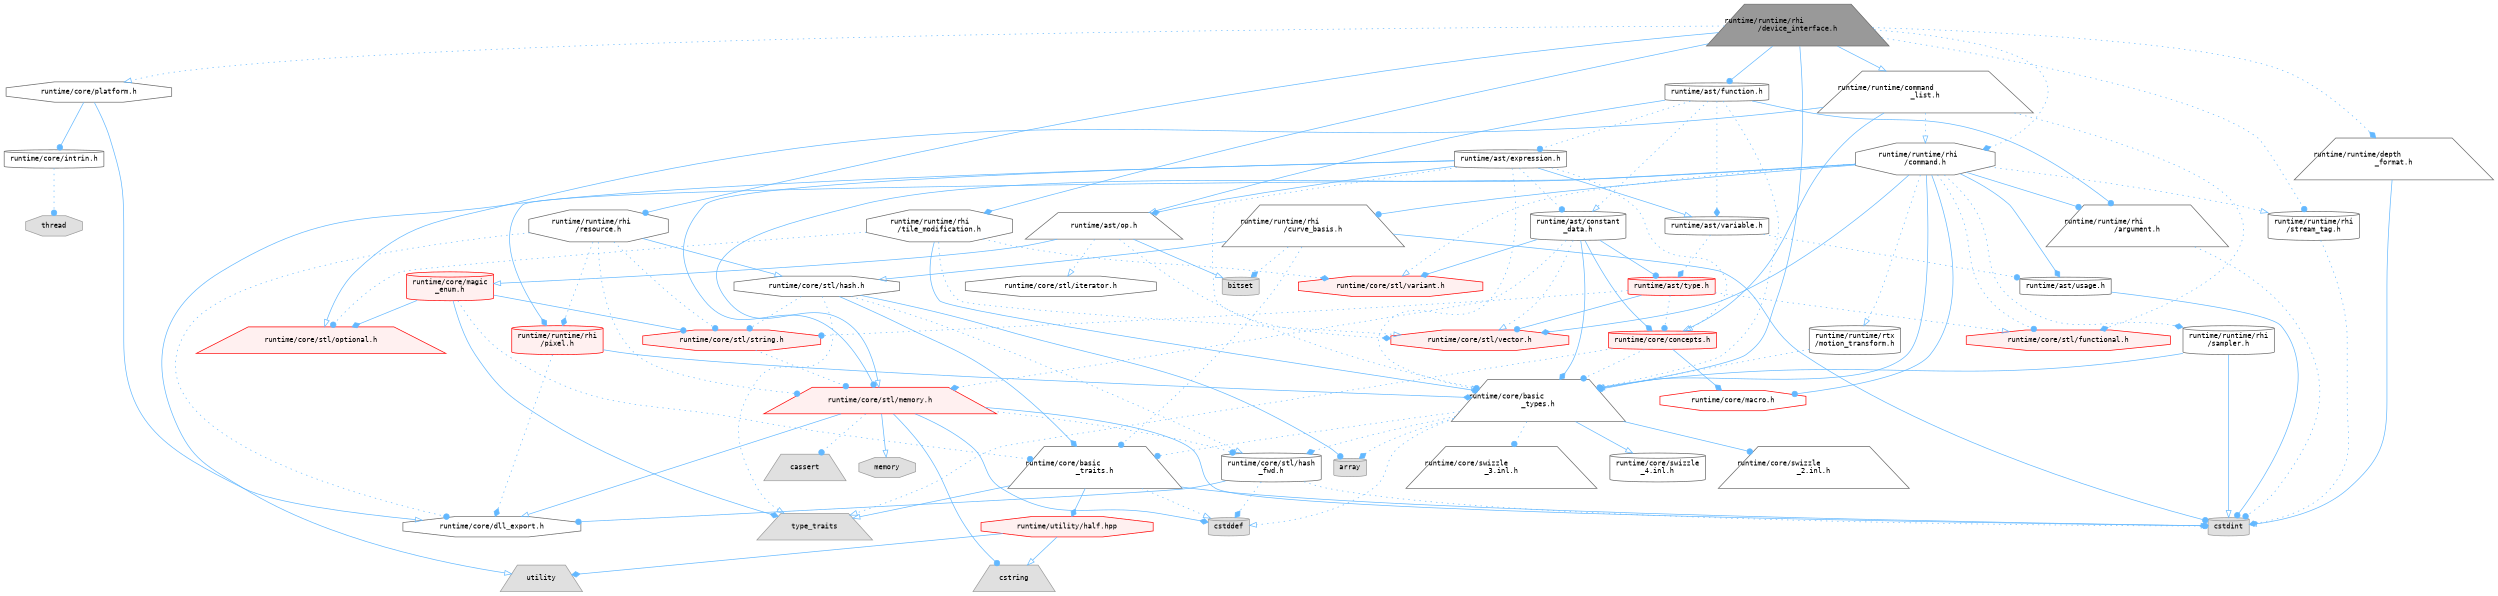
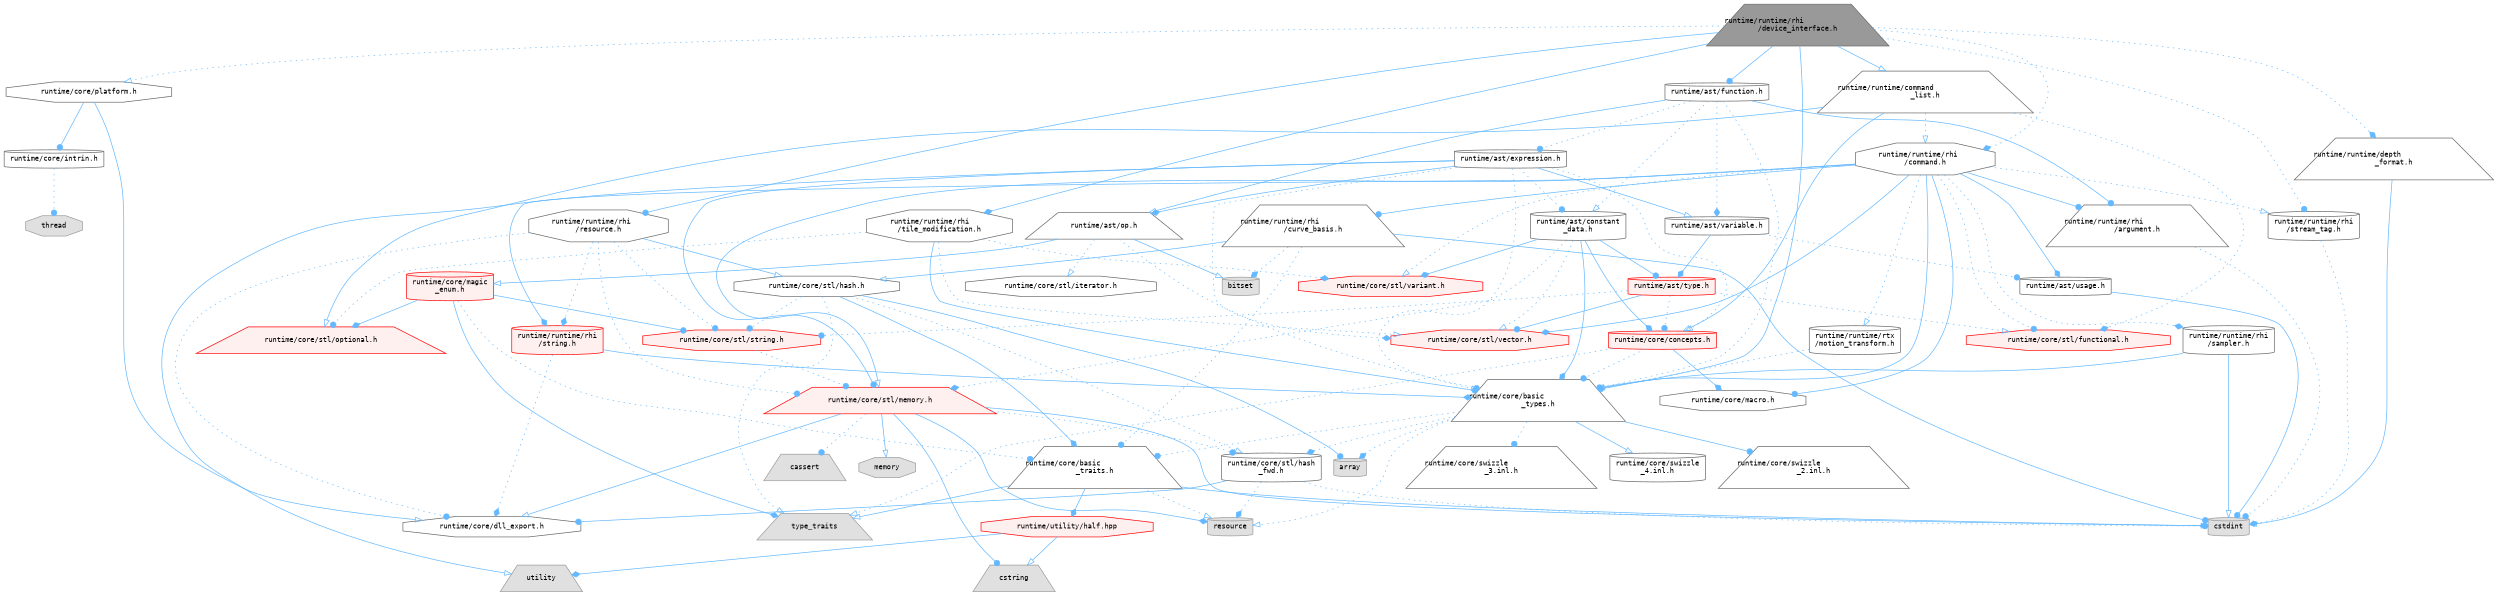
  digraph {
    fontname="DejaVu Sans Mono"
    node [color=grey40 fillcolor=white fontname="DejaVu Sans Mono" fontsize=10 shape=cylinder style=filled]
    edge [arrowhead=dot color=steelblue1 fontname="DejaVu Sans Mono" fontsize=10 labelfontname=Helvetica labelfontsize=10 style=dotted]
    n1 [color=gray40 fillcolor=grey60 fontcolor=black height=0.2 label="runtime/runtime/rhi\l/device_interface.h" shape=trapezium width=0.4]
    n2 [height=0.2 label="runtime/core/basic\l_types.h" shape=trapezium width=0.4]
    n3 [height=0.2 label="runtime/core/platform.h" shape=octagon width=0.4]
    n4 [height=0.2 label="runtime/ast/function.h" width=0.4]
    n5 [height=0.2 label="runtime/runtime/rhi\l/resource.h" shape=octagon width=0.4]
    n6 [height=0.2 label="runtime/runtime/rhi\l/stream_tag.h" width=0.4]
    n7 [height=0.2 label="runtime/runtime/rhi\l/command.h" shape=octagon width=0.4]
    n8 [height=0.2 label="runtime/runtime/rhi\l/tile_modification.h" shape=octagon width=0.4]
    n9 [height=0.2 label="runtime/runtime/command\l_list.h" shape=trapezium width=0.4]
    n10 [height=0.2 label="runtime/runtime/depth\l_format.h" shape=trapezium width=0.4]
-   n11 [color=grey60 fillcolor="#E0E0E0" height=0.2 label=cstddef width=0.4]
+   n11 [color=grey60 fillcolor="#E0E0E0" height=0.2 label=resource width=0.4]
    n12 [color=grey60 fillcolor="#E0E0E0" height=0.2 label=array width=0.4]
    n13 [height=0.2 label="runtime/core/stl/hash\l_fwd.h" width=0.4]
    n14 [height=0.2 label="runtime/core/basic\l_traits.h" shape=trapezium width=0.4]
    n15 [height=0.2 label="runtime/core/swizzle\l_2.inl.h" shape=trapezium width=0.4]
    n16 [height=0.2 label="runtime/core/swizzle\l_3.inl.h" shape=trapezium width=0.4]
    n17 [height=0.2 label="runtime/core/swizzle\l_4.inl.h" width=0.4]
    n18 [height=0.2 label="runtime/core/dll_export.h" shape=octagon width=0.4]
    n19 [height=0.2 label="runtime/core/intrin.h" width=0.4]
    n20 [height=0.2 label="runtime/ast/op.h" shape=trapezium width=0.4]
    n21 [height=0.2 label="runtime/ast/variable.h" width=0.4]
    n22 [height=0.2 label="runtime/ast/expression.h" width=0.4]
    n23 [height=0.2 label="runtime/ast/constant\l_data.h" width=0.4]
    n24 [height=0.2 label="runtime/runtime/rhi\l/argument.h" shape=trapezium width=0.4]
    n25 [color=red fillcolor="#FFF0F0" height=0.2 label="runtime/core/stl/string.h" shape=octagon width=0.4]
    n26 [color=red fillcolor="#FFF0F0" height=0.2 label="runtime/core/stl/memory.h" shape=trapezium width=0.4]
    n27 [height=0.2 label="runtime/core/stl/hash.h" shape=octagon width=0.4]
-   n28 [color=red fillcolor="#FFF0F0" height=0.2 label="runtime/runtime/rhi\l/pixel.h" width=0.4]
+   n28 [color=red fillcolor="#FFF0F0" height=0.2 label="runtime/runtime/rhi\l/string.h" width=0.4]
    n29 [color=grey60 fillcolor="#E0E0E0" height=0.2 label=cstdint width=0.4]
    n30 [height=0.2 label="runtime/ast/usage.h" width=0.4]
    n31 [color=red fillcolor="#FFF0F0" height=0.2 label="runtime/core/stl/vector.h" shape=octagon width=0.4]
    n32 [color=red fillcolor="#FFF0F0" height=0.2 label="runtime/core/stl/functional.h" shape=octagon width=0.4]
-   n33 [color=red height=0.2 label="runtime/core/macro.h" shape=octagon width=0.4]
+   n33 [height=0.2 label="runtime/core/macro.h" shape=octagon width=0.4]
    n34 [color=red fillcolor="#FFF0F0" height=0.2 label="runtime/core/stl/variant.h" shape=octagon width=0.4]
    n35 [height=0.2 label="runtime/runtime/rhi\l/sampler.h" width=0.4]
    n36 [height=0.2 label="runtime/runtime/rhi\l/curve_basis.h" shape=trapezium width=0.4]
    n37 [height=0.2 label="runtime/runtime/rtx\l/motion_transform.h" width=0.4]
    n38 [color=red fillcolor="#FFF0F0" height=0.2 label="runtime/core/stl/optional.h" shape=trapezium width=0.4]
    n39 [color=red fillcolor="#FFF0F0" height=0.2 label="runtime/core/concepts.h" width=0.4]
    n40 [color=grey60 fillcolor="#E0E0E0" height=0.2 label=type_traits shape=trapezium width=0.4]
    n41 [color=red fillcolor="#FFF0F0" height=0.2 label="runtime/utility/half.hpp" shape=octagon width=0.4]
    n42 [color=grey60 fillcolor="#E0E0E0" height=0.2 label=utility shape=trapezium width=0.4]
    n43 [color=grey60 fillcolor="#E0E0E0" height=0.2 label=cstring shape=trapezium width=0.4]
    n44 [color=grey60 fillcolor="#E0E0E0" height=0.2 label=thread shape=octagon width=0.4]
    n45 [color=grey60 fillcolor="#E0E0E0" height=0.2 label=bitset width=0.4]
    n46 [height=0.2 label="runtime/core/stl/iterator.h" shape=octagon width=0.4]
    n47 [color=red fillcolor="#FFF0F0" height=0.2 label="runtime/core/magic\l_enum.h" width=0.4]
    n48 [color=red fillcolor="#FFF0F0" height=0.2 label="runtime/ast/type.h" width=0.4]
    n49 [color=grey60 fillcolor="#E0E0E0" height=0.2 label=cassert shape=trapezium width=0.4]
    n50 [color=grey60 fillcolor="#E0E0E0" height=0.2 label=memory shape=octagon width=0.4]
    n1 -> n2 [style=solid]
    n1 -> n3 [arrowhead=onormal]
    n1 -> n4 [style=solid]
    n1 -> n5 [style=solid]
    n1 -> n6
    n1 -> n7 [arrowhead=diamond]
    n1 -> n8 [arrowhead=diamond style=solid]
    n1 -> n9 [arrowhead=onormal style=solid]
    n1 -> n10 [arrowhead=diamond]
    n2 -> n11 [arrowhead=onormal]
    n2 -> n12 [arrowhead=diamond]
    n2 -> n13 [arrowhead=diamond]
    n2 -> n14
    n2 -> n15 [style=solid]
    n2 -> n16
    n2 -> n17 [arrowhead=onormal style=solid]
    n3 -> n18 [arrowhead=onormal style=solid]
    n3 -> n19 [style=solid]
    n4 -> n2
    n4 -> n20 [arrowhead=onormal style=solid]
    n4 -> n21 [arrowhead=diamond]
    n4 -> n22
    n4 -> n23 [arrowhead=onormal]
    n4 -> n24 [style=solid]
    n5 -> n18
    n5 -> n25
    n5 -> n26
    n5 -> n27 [arrowhead=onormal style=solid]
    n5 -> n28 [arrowhead=diamond]
    n6 -> n29 [arrowhead=diamond]
    n7 -> n2 [style=solid]
    n7 -> n6 [arrowhead=onormal]
    n7 -> n24 [style=solid]
    n7 -> n26 [arrowhead=onormal style=solid]
    n7 -> n28 [arrowhead=diamond style=solid]
    n7 -> n30 [arrowhead=diamond style=solid]
    n7 -> n31 [arrowhead=diamond style=solid]
    n7 -> n32
    n7 -> n33 [style=solid]
    n7 -> n34 [arrowhead=onormal]
    n7 -> n35 [arrowhead=diamond]
    n7 -> n36 [style=solid]
    n7 -> n37 [arrowhead=onormal]
    n8 -> n2 [style=solid]
    n8 -> n31 [arrowhead=onormal]
    n8 -> n34 [arrowhead=diamond]
    n8 -> n38
    n9 -> n7 [arrowhead=onormal]
    n9 -> n32 [arrowhead=diamond]
    n9 -> n38 [arrowhead=onormal style=solid]
    n9 -> n39 [arrowhead=onormal style=solid]
    n10 -> n29 [arrowhead=onormal style=solid]
    n13 -> n11 [arrowhead=diamond]
    n13 -> n18 [style=solid]
    n13 -> n29
    n14 -> n11 [arrowhead=onormal]
    n14 -> n29 [arrowhead=onormal style=solid]
    n14 -> n40 [arrowhead=onormal style=solid]
    n14 -> n41 [arrowhead=diamond style=solid]
    n19 -> n44
    n20 -> n2
    n20 -> n45 [arrowhead=onormal style=solid]
    n20 -> n46 [arrowhead=onormal]
    n20 -> n47 [arrowhead=onormal style=solid]
    n21 -> n30
-   n21 -> n48 [arrowhead=diamond]
+   n21 -> n48 [arrowhead=diamond style=solid]
    n22 -> n2 [arrowhead=onormal]
    n22 -> n20 [arrowhead=diamond style=solid]
    n22 -> n21 [arrowhead=onormal style=solid]
    n22 -> n23
    n22 -> n26 [style=solid]
    n22 -> n31 [arrowhead=diamond]
    n22 -> n39 [arrowhead=onormal]
    n22 -> n42 [arrowhead=onormal style=solid]
    n23 -> n2 [arrowhead=diamond style=solid]
    n23 -> n26 [arrowhead=diamond]
    n23 -> n31 [arrowhead=onormal]
    n23 -> n34 [arrowhead=diamond style=solid]
    n23 -> n39 [arrowhead=diamond style=solid]
    n23 -> n48 [style=solid]
    n24 -> n29
    n25 -> n26
    n26 -> n11 [arrowhead=diamond style=solid]
    n26 -> n13
    n26 -> n18 [arrowhead=onormal style=solid]
    n26 -> n29 [arrowhead=diamond style=solid]
    n26 -> n43 [style=solid]
    n26 -> n49
    n26 -> n50 [arrowhead=onormal style=solid]
    n27 -> n12 [style=solid]
    n27 -> n13 [arrowhead=onormal]
    n27 -> n14 [arrowhead=diamond style=solid]
    n27 -> n25
    n27 -> n40 [arrowhead=onormal]
    n28 -> n2 [arrowhead=diamond style=solid]
    n28 -> n18 [arrowhead=diamond]
    n30 -> n29 [style=solid]
    n35 -> n2 [arrowhead=onormal style=solid]
    n35 -> n29 [arrowhead=onormal style=solid]
    n36 -> n14
    n36 -> n27 [arrowhead=onormal style=solid]
    n36 -> n29 [style=solid]
    n36 -> n45 [arrowhead=diamond]
    n37 -> n2 [arrowhead=onormal]
    n39 -> n2
    n39 -> n33 [arrowhead=diamond style=solid]
    n39 -> n40 [arrowhead=onormal]
    n41 -> n42 [arrowhead=diamond style=solid]
    n41 -> n43 [arrowhead=onormal style=solid]
    n47 -> n14
    n47 -> n25 [style=solid]
    n47 -> n38 [arrowhead=diamond style=solid]
    n47 -> n40 [arrowhead=diamond style=solid]
    n48 -> n25
    n48 -> n31 [style=solid]
    n48 -> n32 [arrowhead=onormal]
    n48 -> n39
  }
